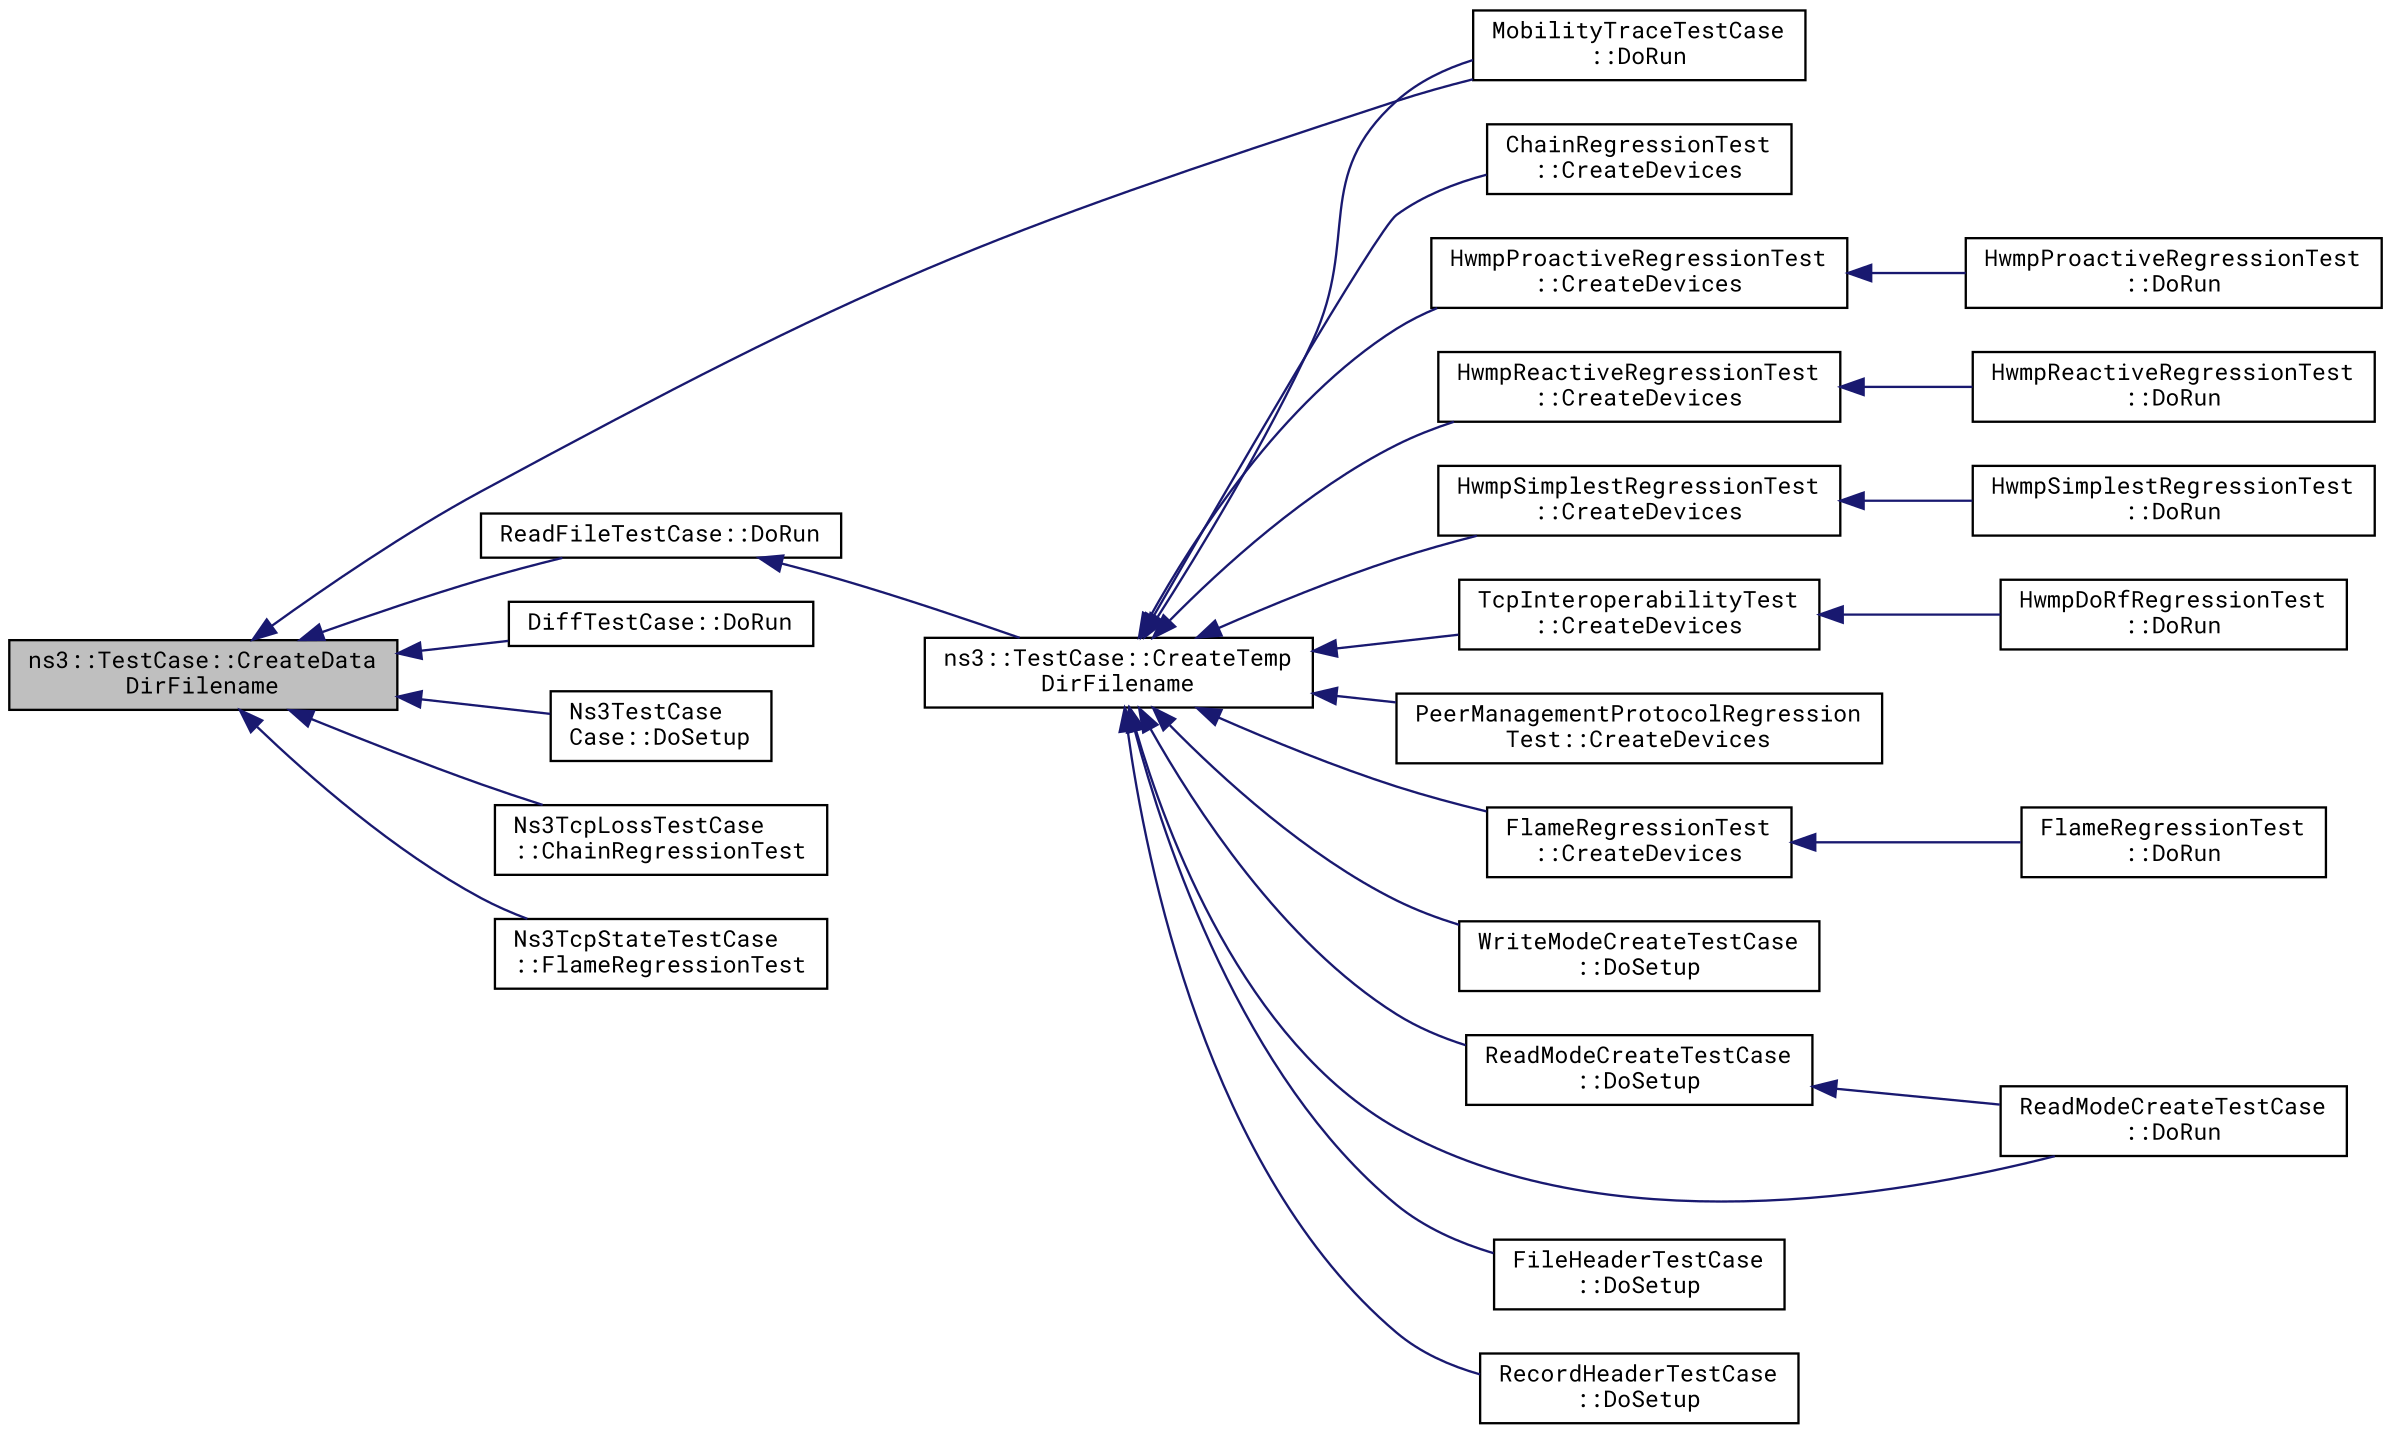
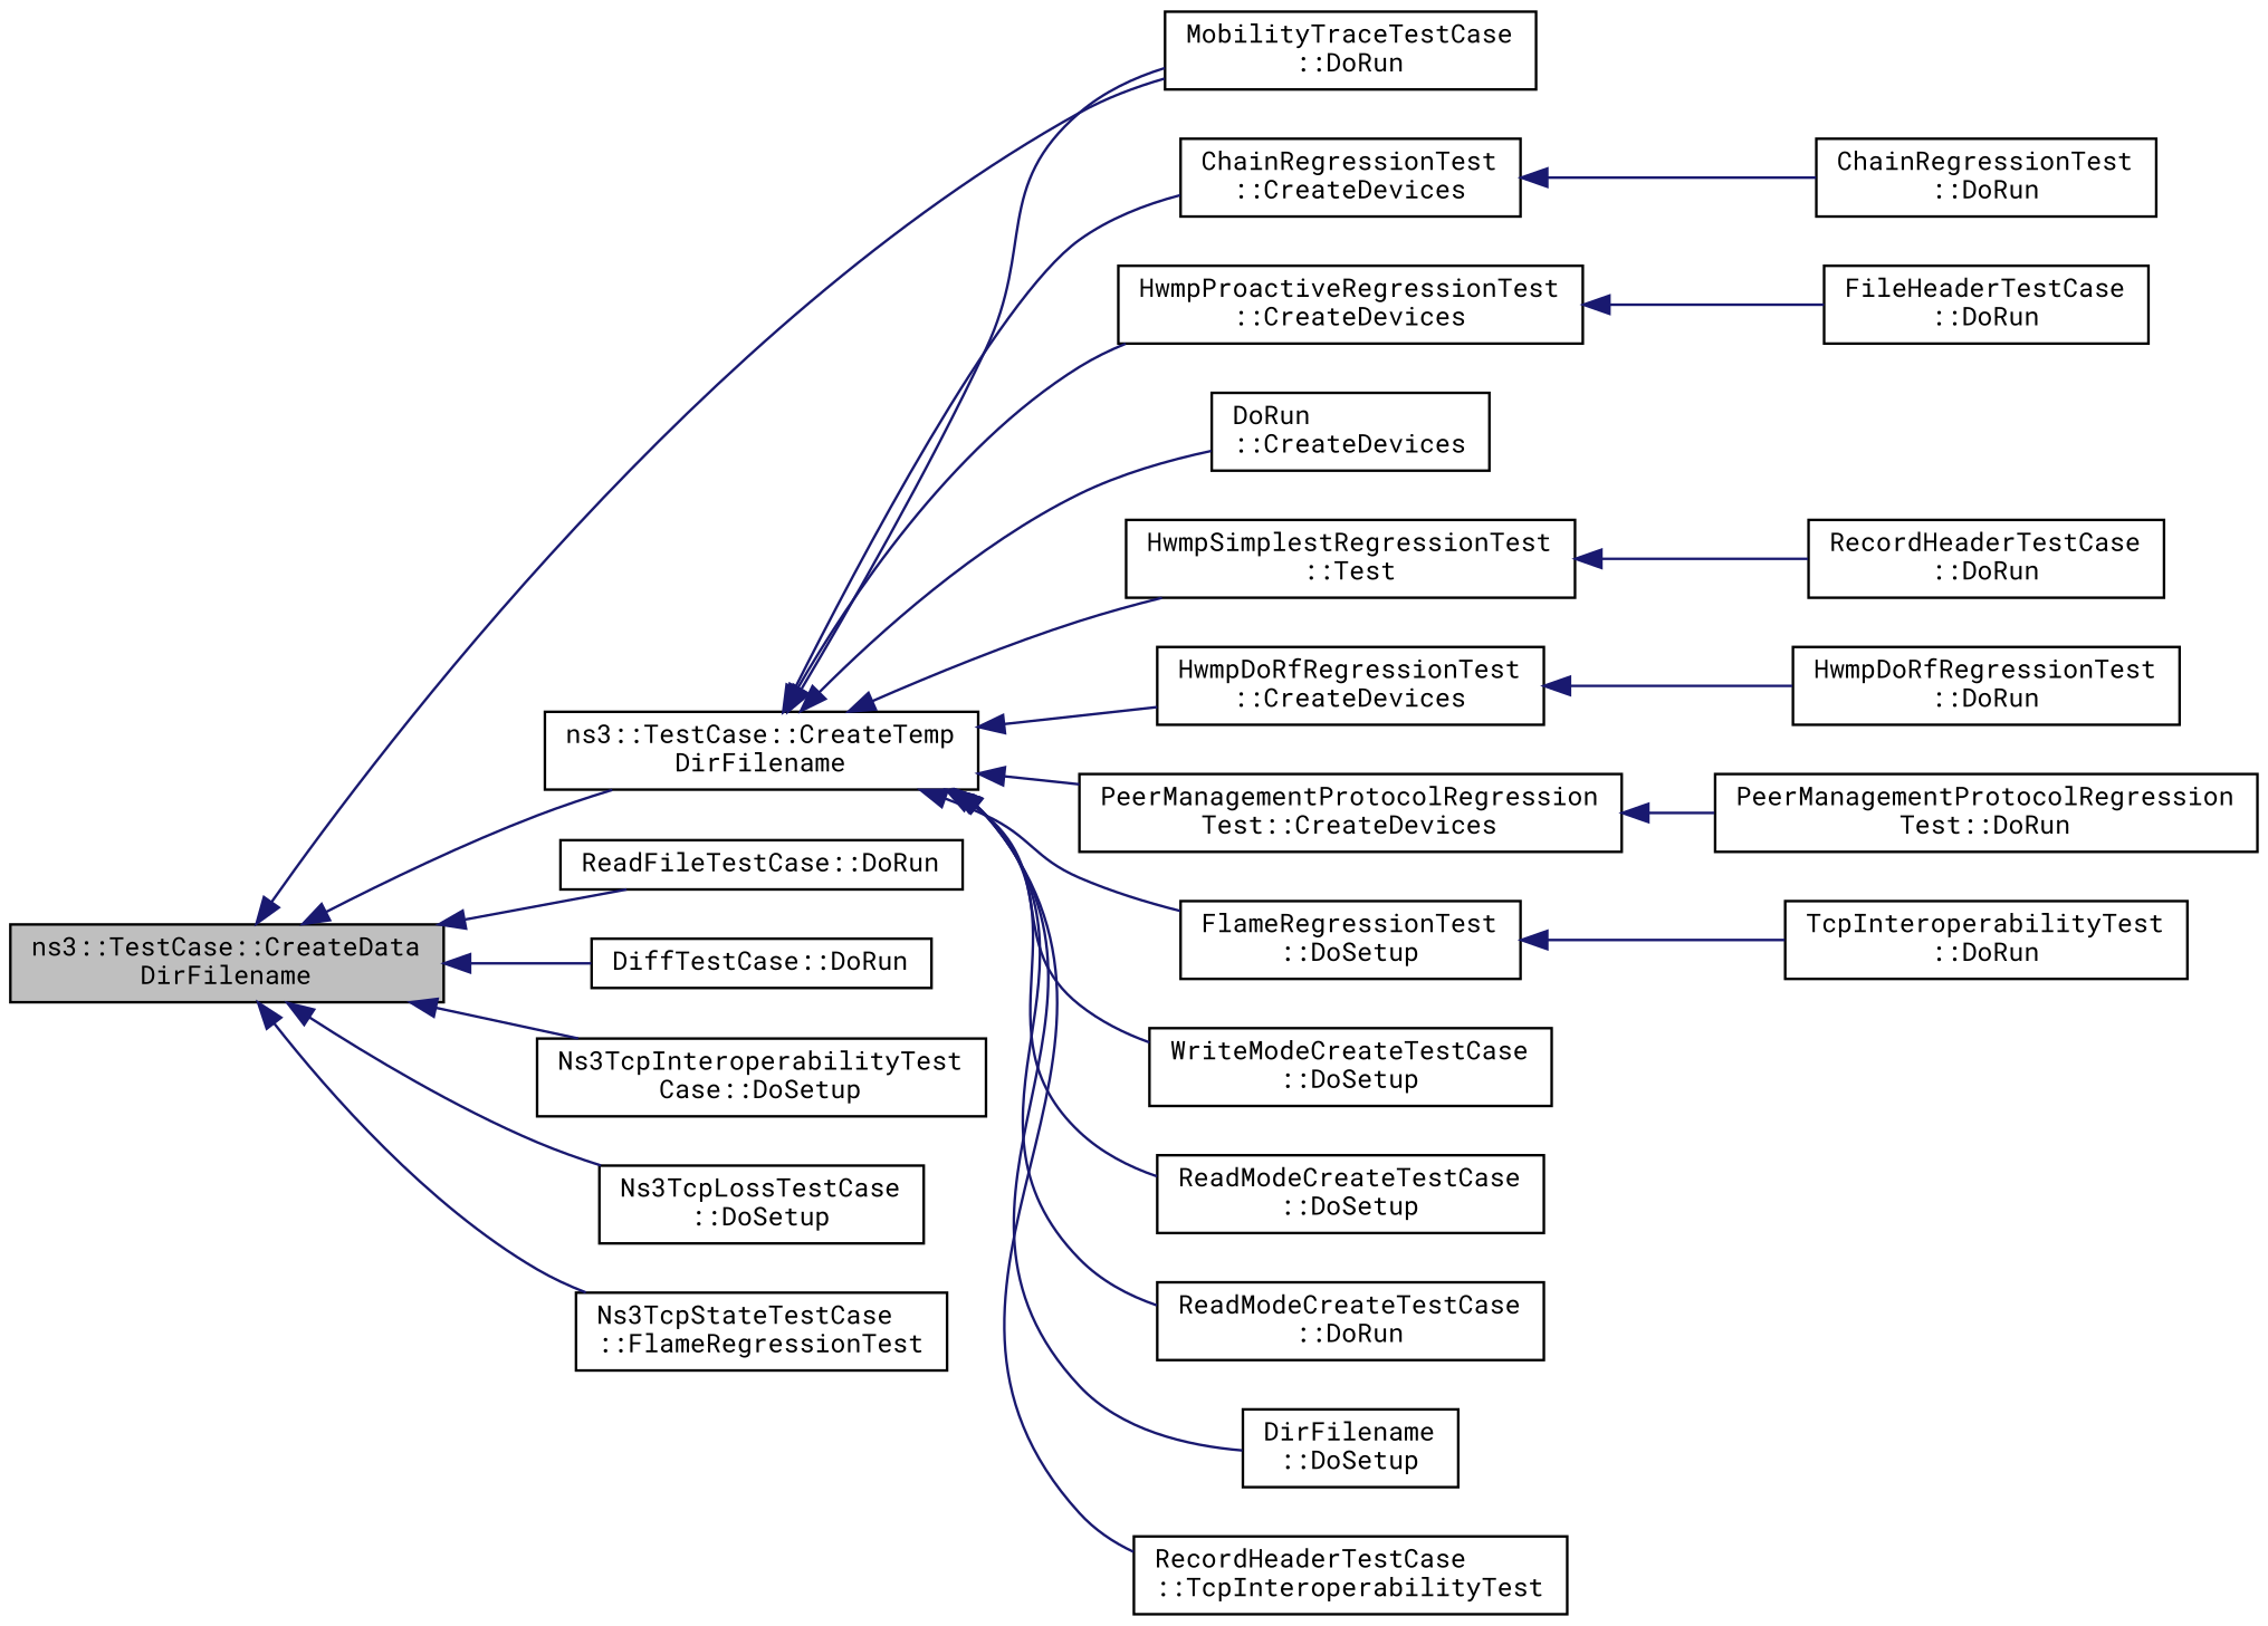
  digraph {
    fontname="Roboto Mono"
    rankdir=LR
    node [color=black fillcolor=white fontname="Roboto Mono" fontsize=10 shape=record style=filled]
    edge [color=midnightblue dir=back fontname="Roboto Mono" fontsize=10 labelfontname=Helvetica labelfontsize=10 style=solid]
    n1 [fillcolor=grey75 fontcolor=black height=0.2 label="ns3::TestCase::CreateData\lDirFilename" width=0.4]
    n2 [height=0.2 label="ns3::TestCase::CreateTemp\lDirFilename" width=0.4]
    n3 [height=0.2 label="MobilityTraceTestCase\l::DoRun" width=0.4]
    n4 [height=0.2 label="ReadFileTestCase::DoRun" width=0.4]
    n5 [height=0.2 label="DiffTestCase::DoRun" width=0.4]
-   n6 [height=0.2 label="Ns3TestCase\lCase::DoSetup" width=0.4]
-   n7 [height=0.2 label="Ns3TcpLossTestCase\l::ChainRegressionTest" width=0.4]
+   n6 [height=0.2 label="Ns3TcpInteroperabilityTest\lCase::DoSetup" width=0.4]
+   n7 [height=0.2 label="Ns3TcpLossTestCase\l::DoSetup" width=0.4]
    n8 [height=0.2 label="Ns3TcpStateTestCase\l::FlameRegressionTest" width=0.4]
    n9 [height=0.2 label="ChainRegressionTest\l::CreateDevices" width=0.4]
    n10 [height=0.2 label="HwmpProactiveRegressionTest\l::CreateDevices" width=0.4]
-   n11 [height=0.2 label="HwmpReactiveRegressionTest\l::CreateDevices" width=0.4]
-   n12 [height=0.2 label="HwmpSimplestRegressionTest\l::CreateDevices" width=0.4]
-   n13 [height=0.2 label="TcpInteroperabilityTest\l::CreateDevices" width=0.4]
+   n11 [height=0.2 label="DoRun\l::CreateDevices" width=0.4]
+   n12 [height=0.2 label="HwmpSimplestRegressionTest\l::Test" width=0.4]
+   n13 [height=0.2 label="HwmpDoRfRegressionTest\l::CreateDevices" width=0.4]
    n14 [height=0.2 label="PeerManagementProtocolRegression\lTest::CreateDevices" width=0.4]
-   n15 [height=0.2 label="FlameRegressionTest\l::CreateDevices" width=0.4]
+   n15 [height=0.2 label="FlameRegressionTest\l::DoSetup" width=0.4]
    n16 [height=0.2 label="WriteModeCreateTestCase\l::DoSetup" width=0.4]
    n17 [height=0.2 label="ReadModeCreateTestCase\l::DoSetup" width=0.4]
    n18 [height=0.2 label="ReadModeCreateTestCase\l::DoRun" width=0.4]
-   n19 [height=0.2 label="FileHeaderTestCase\l::DoSetup" width=0.4]
-   n20 [height=0.2 label="RecordHeaderTestCase\l::DoSetup" width=0.4]
-   n22 [height=0.2 label="HwmpProactiveRegressionTest\l::DoRun" width=0.4]
-   n23 [height=0.2 label="HwmpReactiveRegressionTest\l::DoRun" width=0.4]
-   n24 [height=0.2 label="HwmpSimplestRegressionTest\l::DoRun" width=0.4]
+   n19 [height=0.2 label="DirFilename\l::DoSetup" width=0.4]
+   n20 [height=0.2 label="RecordHeaderTestCase\l::TcpInteroperabilityTest" width=0.4]
+   n21 [height=0.2 label="ChainRegressionTest\l::DoRun" width=0.4]
+   n22 [height=0.2 label="FileHeaderTestCase\l::DoRun" width=0.4]
+   n24 [height=0.2 label="RecordHeaderTestCase\l::DoRun" width=0.4]
    n25 [height=0.2 label="HwmpDoRfRegressionTest\l::DoRun" width=0.4]
-   n27 [height=0.2 label="FlameRegressionTest\l::DoRun" width=0.4]
-   n4 -> n2
+   n26 [height=0.2 label="PeerManagementProtocolRegression\lTest::DoRun" width=0.4]
+   n27 [height=0.2 label="TcpInteroperabilityTest\l::DoRun" width=0.4]
+   n1 -> n2
    n1 -> n3
    n1 -> n4
    n1 -> n5
    n1 -> n6
    n1 -> n7
    n1 -> n8
    n2 -> n3
    n2 -> n9
    n2 -> n10
    n2 -> n11
    n2 -> n12
    n2 -> n13
    n2 -> n14
    n2 -> n15
    n2 -> n16
    n2 -> n17
    n2 -> n18
    n2 -> n19
    n2 -> n20
+   n9 -> n21
    n10 -> n22
-   n11 -> n23
    n12 -> n24
    n13 -> n25
+   n14 -> n26
    n15 -> n27
-   n17 -> n18
  }
